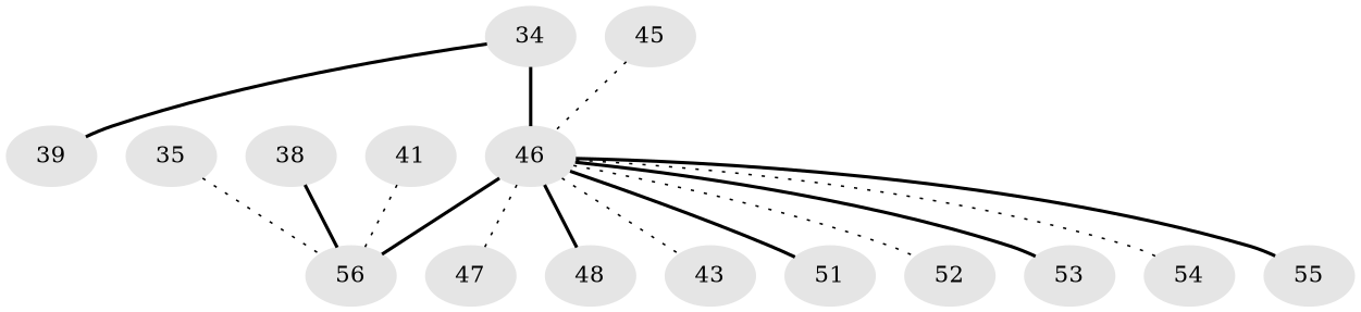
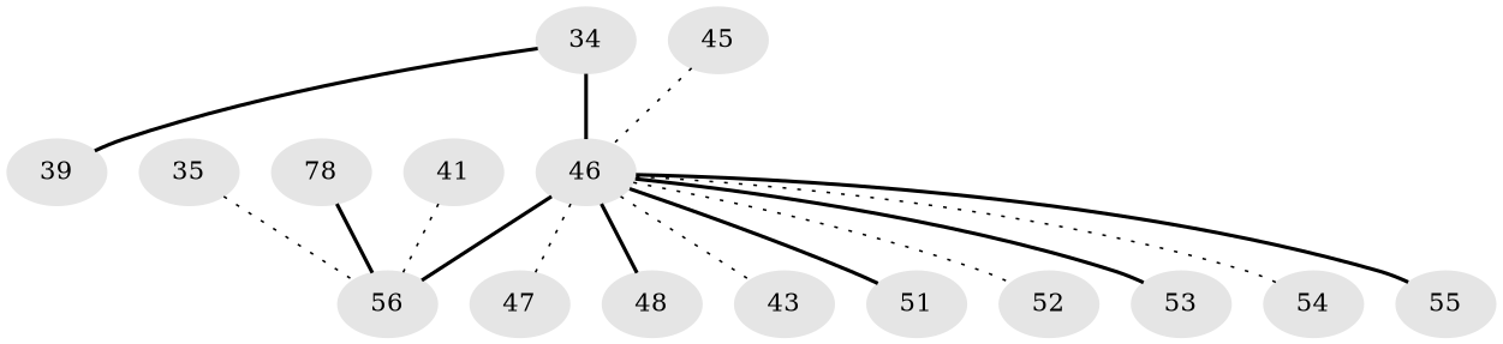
  graph {
    node [color=gray90 style=filled]
    edge [style=bold]
    34 [super="+28"]
    39
    46 [super="+44"]
    56 [super="+32+16+4+20"]
    47
    48
    n7 [label=43 super="+13"]
    51 [super="+24+50"]
    52
    53
    54
    55 [super="+7"]
    35
-   38
+   38 [label=78]
    41
    45 [super="+10"]
    34 -- 39
    34 -- 46 [weight=4]
    46 -- 56 [weight=8]
    46 -- 47 [style=dotted]
    46 -- 48
    46 -- n7 [style=dotted]
    46 -- 51 [weight=2]
    46 -- 52 [style=dotted]
    46 -- 53
    46 -- 54 [style=dotted]
    46 -- 55
    35 -- 56 [style=dotted]
    38 -- 56
    41 -- 56 [style=dotted]
    45 -- 46 [style=dotted weight=2]
  }
